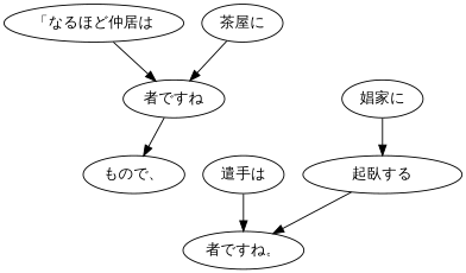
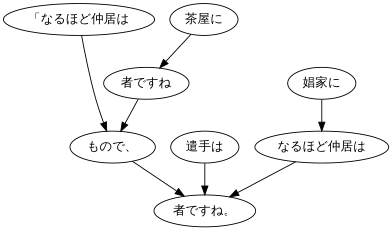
  digraph {
    fontname="DejaVu Sans"
    node [fontname="DejaVu Sans"]
    edge [fontname="DejaVu Sans"]
    n1 [label="「なるほど仲居は"]
    n2 [label="もので、"]
    n3 [label="者ですね。"]
    n4 [label="茶屋に"]
    n5 [label="者ですね"]
    n6 [label="遣手は"]
    n7 [label="娼家に"]
-   n8 [label="起臥する"]
-   n1 -> n5
+   n8 [label="なるほど仲居は"]
+   n1 -> n2
+   n2 -> n3
    n4 -> n5
    n5 -> n2
    n6 -> n3
    n7 -> n8
    n8 -> n3
  }
